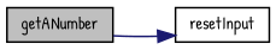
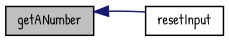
  digraph {
    rankdir=LR
    fontname="Patrick Hand"
    node [color=black fontname="Patrick Hand" fontsize=10 shape=record style=filled]
    n1 [fillcolor=grey75 fontcolor=black height=0.2 label=getANumber width=0.4]
    n2 [fillcolor=white height=0.2 label=resetInput width=0.4]
-   n1 -> n2 [color=midnightblue fontname="Patrick Hand" fontsize=10 labelfontname=Helvetica labelfontsize=10 style=solid]
+   n2 -> n1 [color=midnightblue fontname="Patrick Hand" fontsize=10 labelfontname=Helvetica labelfontsize=10 style=solid]
  }
